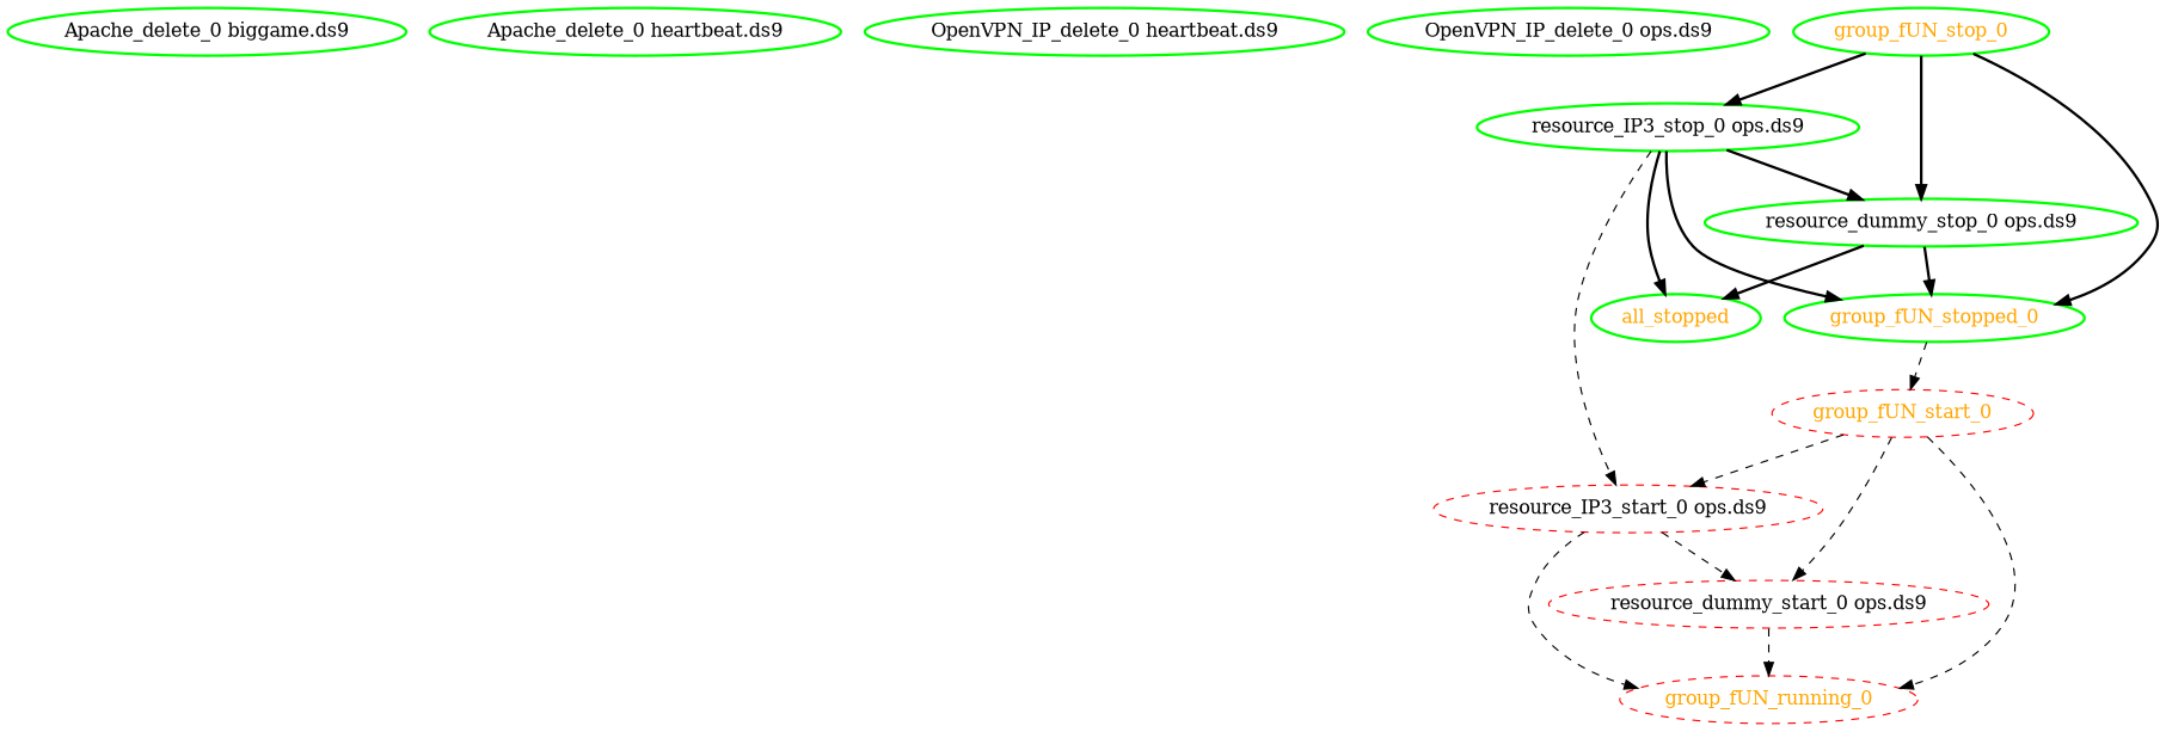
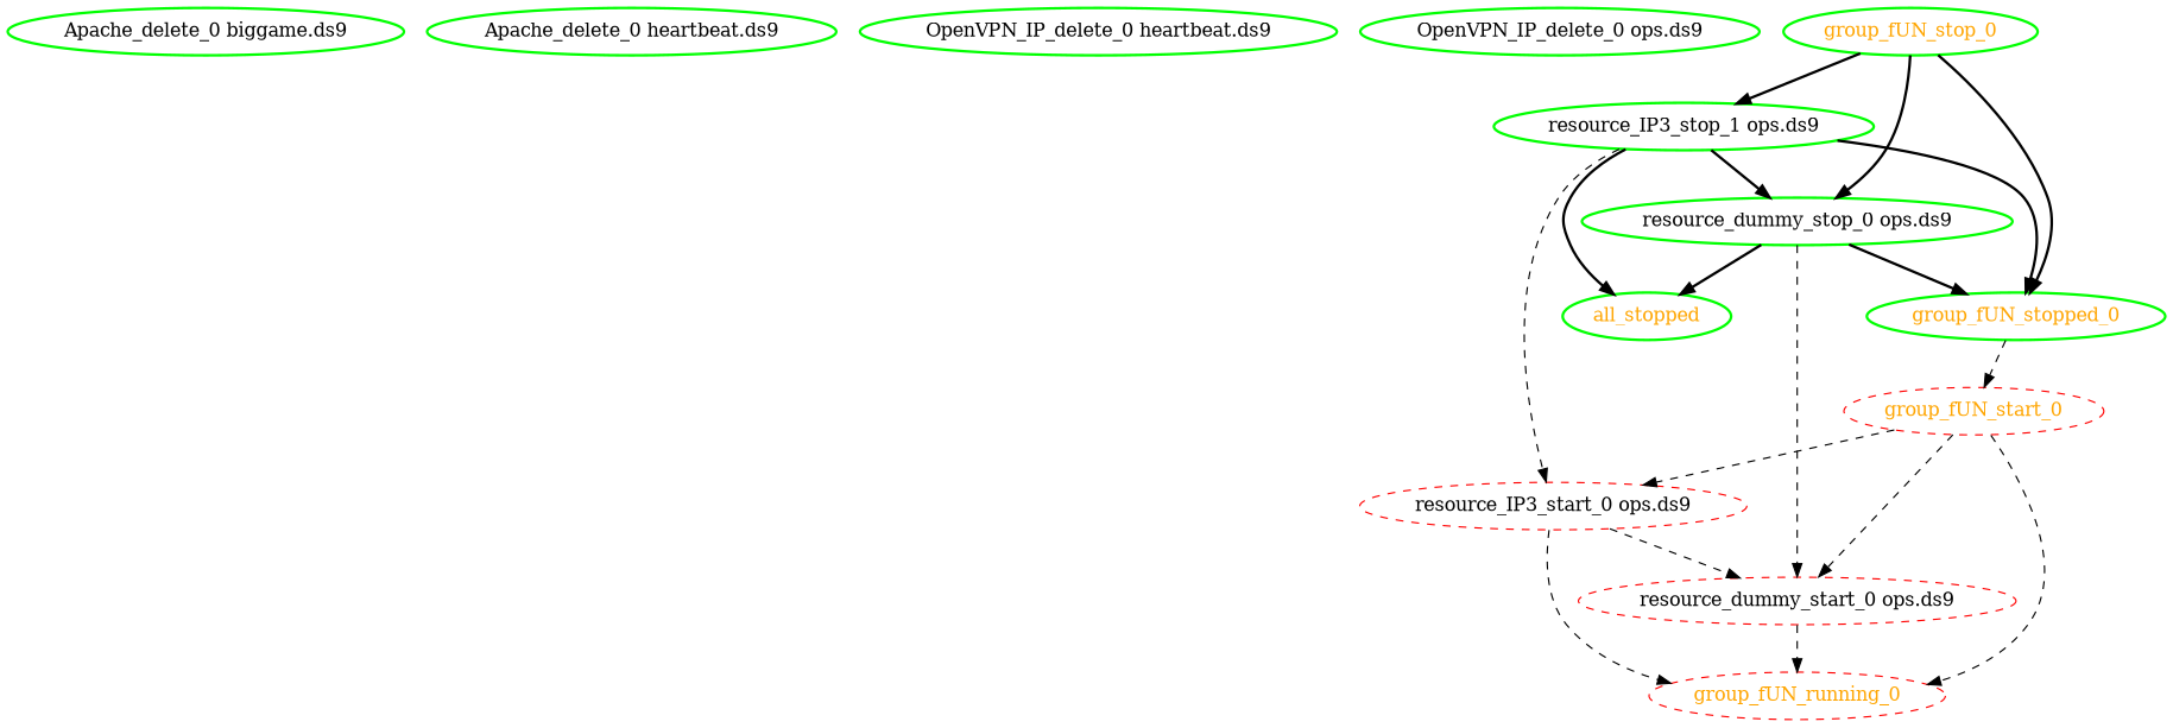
  digraph {
    fontname="DejaVu Serif"
    node [color=green fontcolor=black fontname="DejaVu Serif" style=bold]
    edge [fontname="DejaVu Serif" style=dashed]
    "Apache_delete_0 biggame.ds9"
    "Apache_delete_0 heartbeat.ds9"
    "OpenVPN_IP_delete_0 heartbeat.ds9"
    "OpenVPN_IP_delete_0 ops.ds9"
    all_stopped [fontcolor=orange]
    group_fUN_running_0 [color=red fontcolor=orange style=dashed]
    group_fUN_start_0 [color=red fontcolor=orange style=dashed]
    "resource_IP3_start_0 ops.ds9" [color=red style=dashed]
    "resource_dummy_start_0 ops.ds9" [color=red style=dashed]
    group_fUN_stop_0 [fontcolor=orange]
    group_fUN_stopped_0 [fontcolor=orange]
-   "resource_IP3_stop_0 ops.ds9"
+   "resource_IP3_stop_0 ops.ds9" [label="resource_IP3_stop_1 ops.ds9"]
    "resource_dummy_stop_0 ops.ds9"
    group_fUN_start_0 -> group_fUN_running_0
    group_fUN_start_0 -> "resource_IP3_start_0 ops.ds9"
    group_fUN_start_0 -> "resource_dummy_start_0 ops.ds9"
    "resource_IP3_start_0 ops.ds9" -> group_fUN_running_0
    "resource_IP3_start_0 ops.ds9" -> "resource_dummy_start_0 ops.ds9"
    "resource_dummy_start_0 ops.ds9" -> group_fUN_running_0
    group_fUN_stop_0 -> group_fUN_stopped_0 [style=bold]
    group_fUN_stop_0 -> "resource_IP3_stop_0 ops.ds9" [style=bold]
    group_fUN_stop_0 -> "resource_dummy_stop_0 ops.ds9" [style=bold]
    group_fUN_stopped_0 -> group_fUN_start_0
    "resource_IP3_stop_0 ops.ds9" -> all_stopped [style=bold]
    "resource_IP3_stop_0 ops.ds9" -> "resource_IP3_start_0 ops.ds9"
    "resource_IP3_stop_0 ops.ds9" -> group_fUN_stopped_0 [style=bold]
    "resource_IP3_stop_0 ops.ds9" -> "resource_dummy_stop_0 ops.ds9" [style=bold]
    "resource_dummy_stop_0 ops.ds9" -> all_stopped [style=bold]
+   "resource_dummy_stop_0 ops.ds9" -> "resource_dummy_start_0 ops.ds9"
    "resource_dummy_stop_0 ops.ds9" -> group_fUN_stopped_0 [style=bold]
  }
